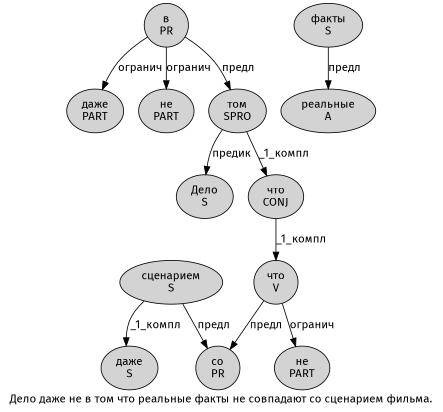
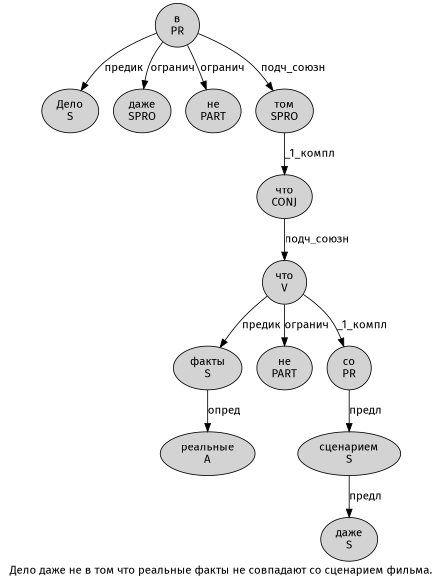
  digraph {
    fontname="Fira Sans"
    label="Дело даже не в том что реальные факты не совпадают со сценарием фильма."
    node [fillcolor=lightgray fontname="Fira Sans" penwidth=1 shape=ellipse style=filled]
    edge [fontname="Fira Sans"]
    n1 [label="Дело\nS"]
-   n2 [label="даже\nPART"]
+   n2 [label="даже\nSPRO"]
    n3 [label="не\nPART"]
    n4 [label="в\nPR"]
    n5 [label="том\nSPRO"]
    n6 [label="что\nCONJ"]
    n7 [label="что\nV"]
    n8 [label="факты\nS"]
    n9 [label="не\nPART"]
    n10 [label="со\nPR"]
    n11 [label="реальные\nA"]
    n12 [label="сценарием\nS"]
    n13 [label="даже\nS"]
-   n5 -> n1 [label="предик"]
+   n4 -> n1 [label="предик"]
    n4 -> n2 [label="огранич"]
    n4 -> n3 [label="огранич"]
-   n4 -> n5 [label="предл"]
+   n4 -> n5 [label="подч_союзн"]
    n5 -> n6 [label="_1_компл"]
-   n6 -> n7 [label="_1_компл"]
+   n6 -> n7 [label="подч_союзн"]
+   n7 -> n8 [label="предик"]
    n7 -> n9 [label="огранич"]
-   n7 -> n10 [label="предл"]
-   n8 -> n11 [label="предл"]
-   n12 -> n10 [label="предл"]
-   n12 -> n13 [label="_1_компл"]
+   n7 -> n10 [label="_1_компл"]
+   n8 -> n11 [label="опред"]
+   n10 -> n12 [label="предл"]
+   n12 -> n13 [label="предл"]
  }
